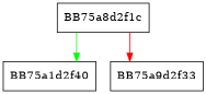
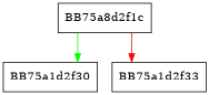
  digraph {
    splines=ortho
    node [shape=box]
    n1 [label=BB75a8d2f1c]
-   BB75a1d2f40
-   BB75a1d2f33 [label=BB75a9d2f33]
+   BB75a1d2f40 [label=BB75a1d2f30]
+   BB75a1d2f33
    n1 -> BB75a1d2f40 [color=green]
    n1 -> BB75a1d2f33 [color=red]
  }
